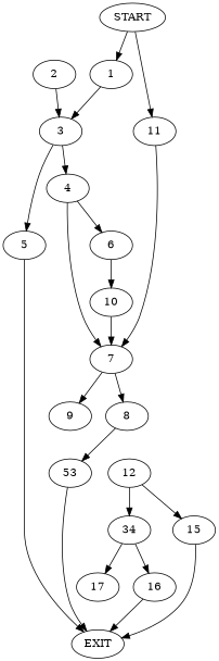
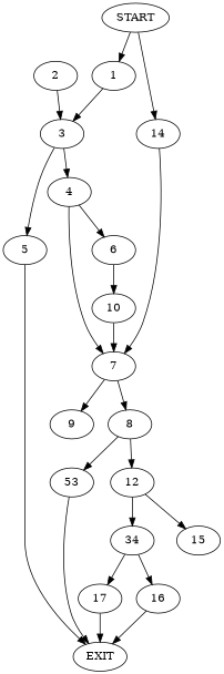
  digraph {
    n1 [label=START]
    1
-   11
+   11 [label=14]
    3
    7
    n6 [label=EXIT]
    2
    4
    5
    6
    10
    8
    9
    12
    n15 [label=53]
    n16 [label=34]
    15
    16
    17
    n1 -> 1
    n1 -> 11
    1 -> 3
    11 -> 7
    3 -> 4
    3 -> 5
    7 -> 8
    7 -> 9
    2 -> 3
    4 -> 7
    4 -> 6
    5 -> n6
    6 -> 10
    10 -> 7
+   8 -> 12
    8 -> n15
    12 -> n16
    12 -> 15
    n15 -> n6
    n16 -> 16
    n16 -> 17
-   15 -> n6
+   17 -> n6
    16 -> n6
  }
